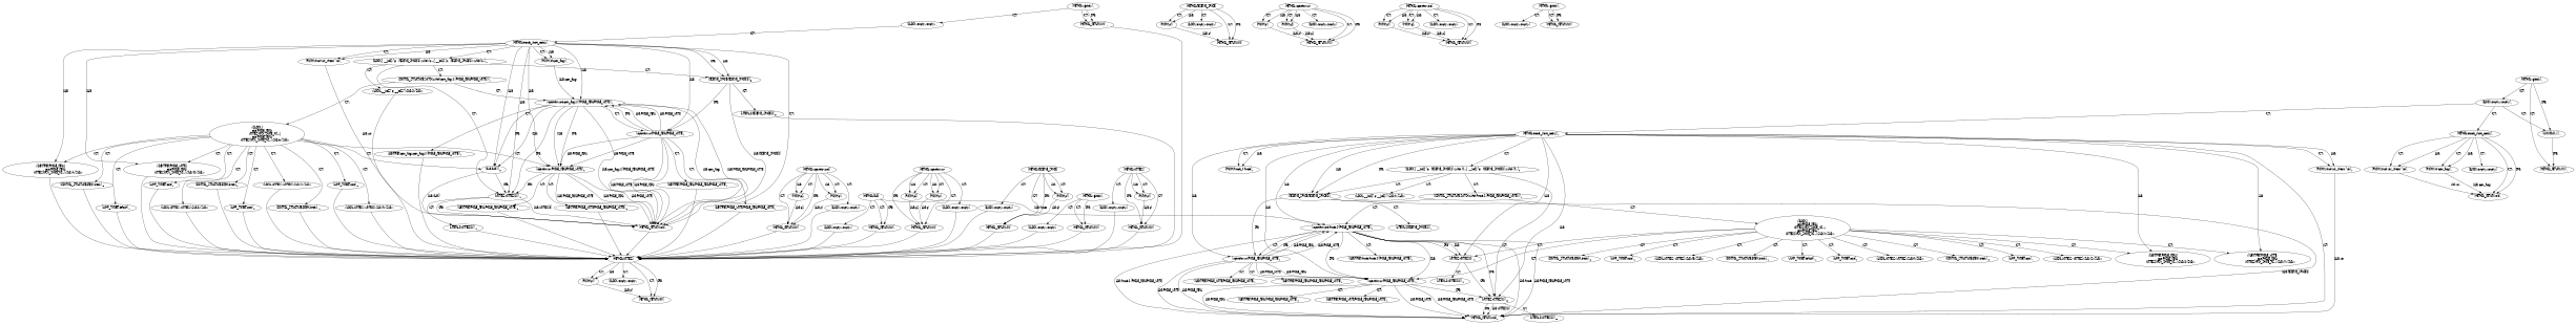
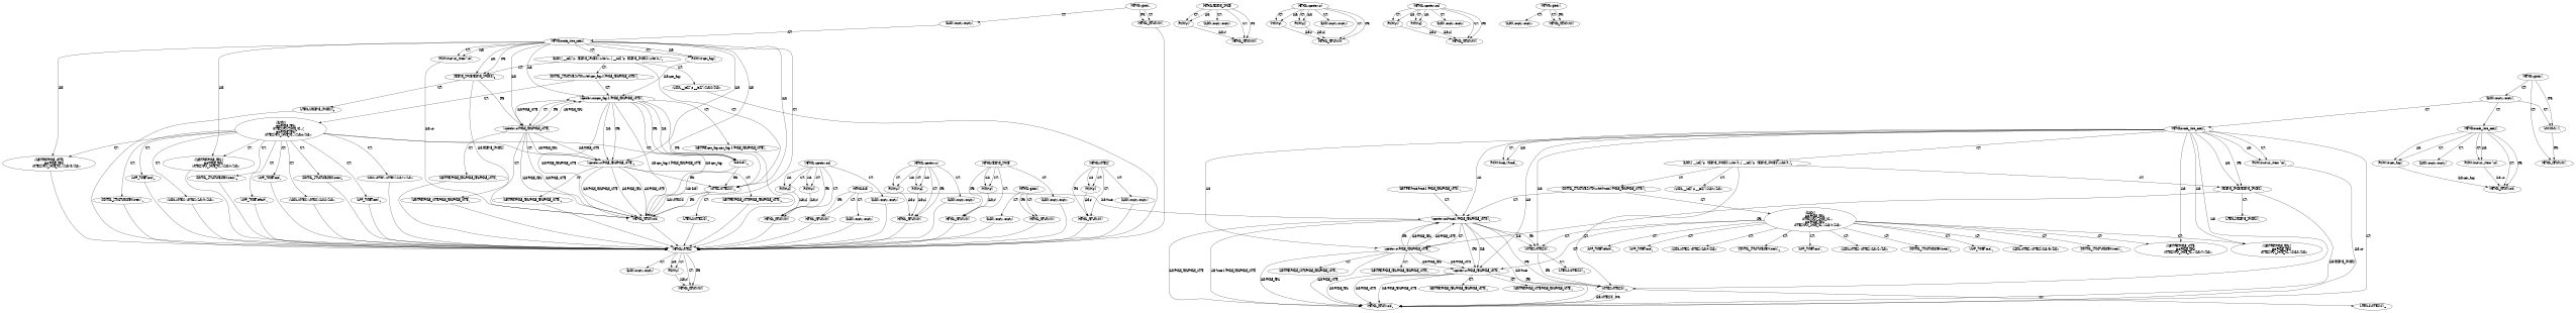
  digraph {
    fontname="Patrick Hand"
    node [fontname="Patrick Hand"]
    edge [fontname="Patrick Hand"]
    n1 [label=<(METHOD,WRITE32)>]
    n2 [label=<(PARAM,p1)>]
    n3 [label=<(BLOCK,&lt;empty&gt;,&lt;empty&gt;)>]
    n4 [label=<(METHOD_RETURN,ANY)>]
    n5 [label=<(METHOD,WRITE32)>]
    n6 [label=<(PARAM,p1)>]
    n7 [label=<(BLOCK,&lt;empty&gt;,&lt;empty&gt;)>]
    n8 [label=<(METHOD_RETURN,ANY)>]
    n9 [label=<(METHOD,&lt;global&gt;)<SUB>1</SUB>>]
    n10 [label=<(BLOCK,&lt;empty&gt;,&lt;empty&gt;)<SUB>1</SUB>>]
    n11 [label=<(METHOD_RETURN,ANY)<SUB>1</SUB>>]
    n12 [label=<(METHOD,encode_share_access)<SUB>1</SUB>>]
    n13 [label=<(PARAM,struct xdr_stream *xdr)<SUB>1</SUB>>]
    n14 [label=<(PARAM,int open_flags)<SUB>1</SUB>>]
    n15 [label=<(BLOCK,{  	__be32 *p;    	RESERVE_SPACE(8); 	switch (o...,{  	__be32 *p;    	RESERVE_SPACE(8); 	switch (o...)<SUB>2</SUB>>]
    n16 [label=<(RESERVE_SPACE,RESERVE_SPACE(8))<SUB>5</SUB>>]
    n17 [label=<(&lt;operator&gt;.and,open_flags &amp; (FMODE_READ|FMODE_WRITE))<SUB>6</SUB>>]
    n18 [label=<(&lt;operator&gt;.or,FMODE_READ|FMODE_WRITE)<SUB>6</SUB>>]
    n19 [label="<(IDENTIFIER,FMODE_READ,{\n 		case FMODE_READ:\n 			WRITE32(NFS4_SHARE_AC...)<SUB>7</SUB>>"]
    n20 [label="<(IDENTIFIER,FMODE_WRITE,{\n 		case FMODE_READ:\n 			WRITE32(NFS4_SHARE_AC...)<SUB>10</SUB>>"]
    n21 [label=<(&lt;operator&gt;.or,FMODE_READ|FMODE_WRITE)<SUB>13</SUB>>]
    n22 [label=<(BUG,BUG())<SUB>47</SUB>>]
    n23 [label=<(WRITE32,WRITE32(0))<SUB>19</SUB>>]
    n24 [label=<(METHOD_RETURN,void)<SUB>1</SUB>>]
    n25 [label="<(LOCAL,__be32* p: __be32*)<SUB>3</SUB>>"]
    n26 [label=<(CONTROL_STRUCTURE,SWITCH,switch(open_flags &amp; (FMODE_READ|FMODE_WRITE)))<SUB>6</SUB>>]
    n27 [label=<(LITERAL,8,RESERVE_SPACE(8))<SUB>5</SUB>>]
    n28 [label=<(IDENTIFIER,open_flags,open_flags &amp; (FMODE_READ|FMODE_WRITE))<SUB>6</SUB>>]
    n29 [label=<(IDENTIFIER,FMODE_READ,FMODE_READ|FMODE_WRITE)<SUB>6</SUB>>]
    n30 [label=<(IDENTIFIER,FMODE_WRITE,FMODE_READ|FMODE_WRITE)<SUB>6</SUB>>]
    n31 [label=<(IDENTIFIER,FMODE_READ,FMODE_READ|FMODE_WRITE)<SUB>13</SUB>>]
    n32 [label=<(IDENTIFIER,FMODE_WRITE,FMODE_READ|FMODE_WRITE)<SUB>13</SUB>>]
    n33 [label=<(LITERAL,0,WRITE32(0))<SUB>19</SUB>>]
    n34 [label="<(BLOCK,{\n 		case FMODE_READ:\n 			WRITE32(NFS4_SHARE_AC...,{\n 		case FMODE_READ:\n 			WRITE32(NFS4_SHARE_AC...)<SUB>6</SUB>>"]
    n35 [label=<(JUMP_TARGET,case)<SUB>7</SUB>>]
    n36 [label="<(LOCAL,WRITE32 : WRITE32)<SUB>8</SUB>>"]
    n37 [label=<(CONTROL_STRUCTURE,BREAK,break;)<SUB>9</SUB>>]
    n38 [label=<(JUMP_TARGET,case)<SUB>10</SUB>>]
    n39 [label="<(LOCAL,WRITE32 : WRITE32)<SUB>11</SUB>>"]
    n40 [label=<(CONTROL_STRUCTURE,BREAK,break;)<SUB>12</SUB>>]
    n41 [label=<(JUMP_TARGET,case)<SUB>13</SUB>>]
    n42 [label="<(LOCAL,WRITE32 : WRITE32)<SUB>14</SUB>>"]
    n43 [label=<(CONTROL_STRUCTURE,BREAK,break;)<SUB>15</SUB>>]
    n44 [label=<(JUMP_TARGET,default)<SUB>16</SUB>>]
    n45 [label=<(METHOD,&lt;operator&gt;.and)>]
    n46 [label=<(PARAM,p1)>]
    n47 [label=<(PARAM,p2)>]
    n48 [label=<(BLOCK,&lt;empty&gt;,&lt;empty&gt;)>]
    n49 [label=<(METHOD_RETURN,ANY)>]
    n50 [label=<(METHOD,BUG)>]
    n51 [label=<(BLOCK,&lt;empty&gt;,&lt;empty&gt;)>]
    n52 [label=<(METHOD_RETURN,ANY)>]
    n53 [label=<(&lt;operator&gt;.and,fmode &amp; (FMODE_READ|FMODE_WRITE))<SUB>7</SUB>>]
    n54 [label=<(METHOD,&lt;operator&gt;.or)>]
    n55 [label=<(PARAM,p1)>]
    n56 [label=<(PARAM,p2)>]
    n57 [label=<(BLOCK,&lt;empty&gt;,&lt;empty&gt;)>]
    n58 [label=<(METHOD_RETURN,ANY)>]
    n59 [label=<(METHOD,RESERVE_SPACE)>]
    n60 [label=<(PARAM,p1)>]
    n61 [label=<(BLOCK,&lt;empty&gt;,&lt;empty&gt;)>]
    n62 [label=<(METHOD_RETURN,ANY)>]
    n63 [label=<(METHOD,&lt;global&gt;)<SUB>1</SUB>>]
    n64 [label=<(BLOCK,&lt;empty&gt;,&lt;empty&gt;)>]
    n65 [label=<(METHOD_RETURN,ANY)>]
    n66 [label=<(METHOD,&lt;global&gt;)<SUB>1</SUB>>]
    n67 [label=<(BLOCK,&lt;empty&gt;,&lt;empty&gt;)<SUB>1</SUB>>]
    n68 [label=<(UNKNOWN,),))<SUB>1</SUB>>]
    n69 [label=<(METHOD_RETURN,ANY)<SUB>1</SUB>>]
    n70 [label=<(METHOD,encode_share_access)<SUB>1</SUB>>]
    n71 [label=<(METHOD,encode_share_access)<SUB>2</SUB>>]
    n72 [label=<(PARAM,struct xdr_stream *xdr)<SUB>1</SUB>>]
    n73 [label=<(PARAM,int open_flags)<SUB>1</SUB>>]
    n74 [label=<(BLOCK,&lt;empty&gt;,&lt;empty&gt;)>]
    n75 [label=<(METHOD_RETURN,void)<SUB>1</SUB>>]
    n76 [label=<(PARAM,struct xdr_stream *xdr)<SUB>2</SUB>>]
    n77 [label=<(PARAM,fmode_t fmode)<SUB>2</SUB>>]
    n78 [label=<(BLOCK,{  	__be32 *p;    	RESERVE_SPACE(8); 	switch (f...,{  	__be32 *p;    	RESERVE_SPACE(8); 	switch (f...)<SUB>3</SUB>>]
    n79 [label=<(RESERVE_SPACE,RESERVE_SPACE(8))<SUB>6</SUB>>]
    n80 [label=<(&lt;operator&gt;.or,FMODE_READ|FMODE_WRITE)<SUB>7</SUB>>]
    n81 [label="<(IDENTIFIER,FMODE_READ,{\n 		case FMODE_READ:\n 			WRITE32(NFS4_SHARE_AC...)<SUB>8</SUB>>"]
    n82 [label="<(IDENTIFIER,FMODE_WRITE,{\n 		case FMODE_READ:\n 			WRITE32(NFS4_SHARE_AC...)<SUB>11</SUB>>"]
    n83 [label=<(&lt;operator&gt;.or,FMODE_READ|FMODE_WRITE)<SUB>14</SUB>>]
    n84 [label=<(WRITE32,WRITE32(0))<SUB>18</SUB>>]
    n85 [label=<(WRITE32,WRITE32(0))<SUB>20</SUB>>]
    n86 [label=<(METHOD_RETURN,void)<SUB>2</SUB>>]
    n87 [label="<(LOCAL,__be32* p: __be32*)<SUB>4</SUB>>"]
    n88 [label=<(CONTROL_STRUCTURE,SWITCH,switch(fmode &amp; (FMODE_READ|FMODE_WRITE)))<SUB>7</SUB>>]
    n89 [label=<(LITERAL,8,RESERVE_SPACE(8))<SUB>6</SUB>>]
    n90 [label=<(IDENTIFIER,fmode,fmode &amp; (FMODE_READ|FMODE_WRITE))<SUB>7</SUB>>]
    n91 [label=<(IDENTIFIER,FMODE_READ,FMODE_READ|FMODE_WRITE)<SUB>7</SUB>>]
    n92 [label=<(IDENTIFIER,FMODE_WRITE,FMODE_READ|FMODE_WRITE)<SUB>7</SUB>>]
    n93 [label=<(IDENTIFIER,FMODE_READ,FMODE_READ|FMODE_WRITE)<SUB>14</SUB>>]
    n94 [label=<(IDENTIFIER,FMODE_WRITE,FMODE_READ|FMODE_WRITE)<SUB>14</SUB>>]
    n95 [label=<(LITERAL,0,WRITE32(0))<SUB>18</SUB>>]
    n96 [label=<(LITERAL,0,WRITE32(0))<SUB>20</SUB>>]
    n97 [label="<(BLOCK,{\n 		case FMODE_READ:\n 			WRITE32(NFS4_SHARE_AC...,{\n 		case FMODE_READ:\n 			WRITE32(NFS4_SHARE_AC...)<SUB>7</SUB>>"]
    n98 [label=<(JUMP_TARGET,case)<SUB>8</SUB>>]
    n99 [label="<(LOCAL,WRITE32 : WRITE32)<SUB>9</SUB>>"]
    n100 [label=<(CONTROL_STRUCTURE,BREAK,break;)<SUB>10</SUB>>]
    n101 [label=<(JUMP_TARGET,case)<SUB>11</SUB>>]
    n102 [label="<(LOCAL,WRITE32 : WRITE32)<SUB>12</SUB>>"]
    n103 [label=<(CONTROL_STRUCTURE,BREAK,break;)<SUB>13</SUB>>]
    n104 [label=<(JUMP_TARGET,case)<SUB>14</SUB>>]
    n105 [label="<(LOCAL,WRITE32 : WRITE32)<SUB>15</SUB>>"]
    n106 [label=<(CONTROL_STRUCTURE,BREAK,break;)<SUB>16</SUB>>]
    n107 [label=<(JUMP_TARGET,default)<SUB>17</SUB>>]
    n108 [label=<(METHOD,RESERVE_SPACE)>]
    n109 [label=<(PARAM,p1)>]
    n110 [label=<(BLOCK,&lt;empty&gt;,&lt;empty&gt;)>]
    n111 [label=<(METHOD_RETURN,ANY)>]
    n112 [label=<(METHOD,&lt;operator&gt;.or)>]
    n113 [label=<(PARAM,p1)>]
    n114 [label=<(PARAM,p2)>]
    n115 [label=<(BLOCK,&lt;empty&gt;,&lt;empty&gt;)>]
    n116 [label=<(METHOD_RETURN,ANY)>]
    n117 [label=<(METHOD,&lt;operator&gt;.and)>]
    n118 [label=<(PARAM,p1)>]
    n119 [label=<(PARAM,p2)>]
    n120 [label=<(BLOCK,&lt;empty&gt;,&lt;empty&gt;)>]
    n121 [label=<(METHOD_RETURN,ANY)>]
    n122 [label=<(METHOD,&lt;global&gt;)<SUB>1</SUB>>]
    n123 [label=<(BLOCK,&lt;empty&gt;,&lt;empty&gt;)>]
    n124 [label=<(METHOD_RETURN,ANY)>]
    n1 -> n2 [label="AST: "]
    n1 -> n2 [label="DDG: "]
    n1 -> n3 [label="AST: "]
    n1 -> n4 [label="AST: "]
    n1 -> n4 [label="CFG: "]
    n2 -> n4 [label="DDG: p1"]
    n3 -> n5
    n4 -> n5
    n5 -> n6 [label="AST: "]
    n5 -> n6 [label="DDG: "]
    n5 -> n7 [label="AST: "]
    n5 -> n8 [label="AST: "]
    n5 -> n8 [label="CFG: "]
    n6 -> n8 [label="DDG: p1"]
    n9 -> n10 [label="AST: "]
    n9 -> n11 [label="AST: "]
    n9 -> n11 [label="CFG: "]
    n10 -> n12 [label="AST: "]
    n11 -> n5
    n12 -> n13 [label="AST: "]
    n12 -> n13 [label="DDG: "]
    n12 -> n14 [label="AST: "]
    n12 -> n14 [label="DDG: "]
    n12 -> n15 [label="AST: "]
    n12 -> n16 [label="CFG: "]
    n12 -> n16 [label="DDG: "]
    n12 -> n17 [label="DDG: "]
    n12 -> n18 [label="DDG: "]
    n12 -> n19 [label="DDG: "]
    n12 -> n20 [label="DDG: "]
    n12 -> n21 [label="DDG: "]
    n12 -> n22 [label="DDG: "]
    n12 -> n23 [label="DDG: "]
    n12 -> n24 [label="AST: "]
    n13 -> n24 [label="DDG: xdr"]
    n14 -> n17 [label="DDG: open_flags"]
    n15 -> n16 [label="AST: "]
    n15 -> n23 [label="AST: "]
    n15 -> n25 [label="AST: "]
    n15 -> n26 [label="AST: "]
    n16 -> n18 [label="CFG: "]
    n16 -> n24 [label="DDG: RESERVE_SPACE(8)"]
    n16 -> n27 [label="AST: "]
    n17 -> n18 [label="AST: "]
    n17 -> n21 [label="CFG: "]
    n17 -> n21 [label="CDG: "]
    n17 -> n22 [label="CFG: "]
    n17 -> n22 [label="CDG: "]
    n17 -> n23 [label="CFG: "]
    n17 -> n24 [label="DDG: open_flags"]
    n17 -> n24 [label="DDG: FMODE_READ|FMODE_WRITE"]
    n17 -> n24 [label="DDG: open_flags &amp; (FMODE_READ|FMODE_WRITE)"]
    n17 -> n28 [label="AST: "]
    n18 -> n17 [label="CFG: "]
    n18 -> n17 [label="DDG: FMODE_READ"]
    n18 -> n17 [label="DDG: FMODE_WRITE"]
    n18 -> n21 [label="DDG: FMODE_READ"]
    n18 -> n21 [label="DDG: FMODE_WRITE"]
    n18 -> n24 [label="DDG: FMODE_READ"]
    n18 -> n24 [label="DDG: FMODE_WRITE"]
    n18 -> n29 [label="AST: "]
    n18 -> n30 [label="AST: "]
    n19 -> n5
    n20 -> n5
    n21 -> n23 [label="CFG: "]
    n21 -> n24 [label="DDG: FMODE_READ"]
    n21 -> n24 [label="DDG: FMODE_WRITE"]
    n21 -> n24 [label="DDG: FMODE_READ|FMODE_WRITE"]
    n21 -> n31 [label="AST: "]
    n21 -> n32 [label="AST: "]
    n22 -> n23 [label="CFG: "]
    n22 -> n24 [label="DDG: BUG()"]
    n23 -> n24 [label="CFG: "]
    n23 -> n24 [label="DDG: WRITE32(0)"]
    n23 -> n33 [label="AST: "]
    n24 -> n5
    n25 -> n5
    n26 -> n17 [label="AST: "]
    n26 -> n34 [label="AST: "]
    n27 -> n5
    n28 -> n5
    n29 -> n5
    n30 -> n5
    n31 -> n5
    n32 -> n5
    n33 -> n5
    n34 -> n19 [label="AST: "]
    n34 -> n20 [label="AST: "]
    n34 -> n21 [label="AST: "]
    n34 -> n22 [label="AST: "]
    n34 -> n35 [label="AST: "]
    n34 -> n36 [label="AST: "]
    n34 -> n37 [label="AST: "]
    n34 -> n38 [label="AST: "]
    n34 -> n39 [label="AST: "]
    n34 -> n40 [label="AST: "]
    n34 -> n41 [label="AST: "]
    n34 -> n42 [label="AST: "]
    n34 -> n43 [label="AST: "]
    n34 -> n44 [label="AST: "]
    n35 -> n5
    n36 -> n5
    n37 -> n5
    n38 -> n5
    n39 -> n5
    n40 -> n5
    n41 -> n5
    n42 -> n5
    n43 -> n5
    n44 -> n5
    n45 -> n46 [label="AST: "]
    n45 -> n46 [label="DDG: "]
    n45 -> n47 [label="AST: "]
    n45 -> n47 [label="DDG: "]
    n45 -> n48 [label="AST: "]
    n45 -> n49 [label="AST: "]
    n45 -> n49 [label="CFG: "]
    n46 -> n49 [label="DDG: p1"]
    n47 -> n49 [label="DDG: p2"]
    n48 -> n5
    n49 -> n5
    n50 -> n51 [label="AST: "]
    n50 -> n52 [label="AST: "]
    n50 -> n52 [label="CFG: "]
    n50 -> n53 [label="DDG: fmode"]
    n51 -> n5
    n52 -> n5
    n53 -> n80 [label="AST: "]
    n53 -> n83 [label="CFG: "]
    n53 -> n83 [label="CDG: "]
    n53 -> n84 [label="CFG: "]
    n53 -> n84 [label="CDG: "]
    n53 -> n85 [label="CFG: "]
    n53 -> n86 [label="DDG: fmode"]
    n53 -> n86 [label="DDG: FMODE_READ|FMODE_WRITE"]
    n53 -> n86 [label="DDG: fmode &amp; (FMODE_READ|FMODE_WRITE)"]
-   n53 -> n90 [label="AST: "]
+   n90 -> n53 [label="AST: "]
    n54 -> n55 [label="AST: "]
    n54 -> n55 [label="DDG: "]
    n54 -> n56 [label="AST: "]
    n54 -> n56 [label="DDG: "]
    n54 -> n57 [label="AST: "]
    n54 -> n58 [label="AST: "]
    n54 -> n58 [label="CFG: "]
    n55 -> n58 [label="DDG: p1"]
    n56 -> n58 [label="DDG: p2"]
    n57 -> n5
    n58 -> n5
    n59 -> n60 [label="AST: "]
    n59 -> n60 [label="DDG: "]
    n59 -> n61 [label="AST: "]
    n59 -> n62 [label="AST: "]
    n59 -> n62 [label="CFG: "]
    n60 -> n62 [label="DDG: p1"]
    n61 -> n5
    n62 -> n5
    n63 -> n64 [label="AST: "]
    n63 -> n65 [label="AST: "]
    n63 -> n65 [label="CFG: "]
    n64 -> n5
    n65 -> n5
    n66 -> n67 [label="AST: "]
    n66 -> n68 [label="CFG: "]
    n66 -> n69 [label="AST: "]
    n67 -> n68 [label="AST: "]
    n67 -> n70 [label="AST: "]
    n67 -> n71 [label="AST: "]
    n68 -> n69 [label="CFG: "]
    n70 -> n72 [label="AST: "]
    n70 -> n72 [label="DDG: "]
    n70 -> n73 [label="AST: "]
    n70 -> n73 [label="DDG: "]
    n70 -> n74 [label="AST: "]
    n70 -> n75 [label="AST: "]
    n70 -> n75 [label="CFG: "]
    n71 -> n53 [label="DDG: "]
    n71 -> n76 [label="AST: "]
    n71 -> n76 [label="DDG: "]
    n71 -> n77 [label="AST: "]
    n71 -> n77 [label="DDG: "]
    n71 -> n78 [label="AST: "]
    n71 -> n79 [label="CFG: "]
    n71 -> n79 [label="DDG: "]
    n71 -> n80 [label="DDG: "]
    n71 -> n81 [label="DDG: "]
    n71 -> n82 [label="DDG: "]
    n71 -> n83 [label="DDG: "]
    n71 -> n84 [label="DDG: "]
    n71 -> n85 [label="DDG: "]
    n71 -> n86 [label="AST: "]
    n72 -> n75 [label="DDG: xdr"]
    n73 -> n75 [label="DDG: open_flags"]
    n76 -> n86 [label="DDG: xdr"]
    n78 -> n79 [label="AST: "]
    n78 -> n85 [label="AST: "]
    n78 -> n87 [label="AST: "]
    n78 -> n88 [label="AST: "]
    n79 -> n80 [label="CFG: "]
    n79 -> n86 [label="DDG: RESERVE_SPACE(8)"]
    n79 -> n89 [label="AST: "]
    n80 -> n53 [label="CFG: "]
    n80 -> n53 [label="DDG: FMODE_READ"]
    n80 -> n53 [label="DDG: FMODE_WRITE"]
    n80 -> n83 [label="DDG: FMODE_READ"]
    n80 -> n83 [label="DDG: FMODE_WRITE"]
    n80 -> n86 [label="DDG: FMODE_READ"]
    n80 -> n86 [label="DDG: FMODE_WRITE"]
    n80 -> n91 [label="AST: "]
    n80 -> n92 [label="AST: "]
    n83 -> n85 [label="CFG: "]
    n83 -> n86 [label="DDG: FMODE_READ"]
    n83 -> n86 [label="DDG: FMODE_WRITE"]
    n83 -> n86 [label="DDG: FMODE_READ|FMODE_WRITE"]
    n83 -> n93 [label="AST: "]
    n83 -> n94 [label="AST: "]
    n84 -> n85 [label="CFG: "]
    n84 -> n95 [label="AST: "]
    n85 -> n86 [label="CFG: "]
    n85 -> n86 [label="DDG: WRITE32(0)"]
    n85 -> n96 [label="AST: "]
    n88 -> n53 [label="AST: "]
    n88 -> n97 [label="AST: "]
    n97 -> n81 [label="AST: "]
    n97 -> n82 [label="AST: "]
    n97 -> n83 [label="AST: "]
    n97 -> n84 [label="AST: "]
    n97 -> n98 [label="AST: "]
    n97 -> n99 [label="AST: "]
    n97 -> n100 [label="AST: "]
    n97 -> n101 [label="AST: "]
    n97 -> n102 [label="AST: "]
    n97 -> n103 [label="AST: "]
    n97 -> n104 [label="AST: "]
    n97 -> n105 [label="AST: "]
    n97 -> n106 [label="AST: "]
    n97 -> n107 [label="AST: "]
    n108 -> n109 [label="AST: "]
    n108 -> n109 [label="DDG: "]
    n108 -> n110 [label="AST: "]
    n108 -> n111 [label="AST: "]
    n108 -> n111 [label="CFG: "]
    n109 -> n111 [label="DDG: p1"]
    n112 -> n113 [label="AST: "]
    n112 -> n113 [label="DDG: "]
    n112 -> n114 [label="AST: "]
    n112 -> n114 [label="DDG: "]
    n112 -> n115 [label="AST: "]
    n112 -> n116 [label="AST: "]
    n112 -> n116 [label="CFG: "]
    n113 -> n116 [label="DDG: p1"]
    n114 -> n116 [label="DDG: p2"]
    n117 -> n118 [label="AST: "]
    n117 -> n118 [label="DDG: "]
    n117 -> n119 [label="AST: "]
    n117 -> n119 [label="DDG: "]
    n117 -> n120 [label="AST: "]
    n117 -> n121 [label="AST: "]
    n117 -> n121 [label="CFG: "]
    n118 -> n121 [label="DDG: p1"]
    n119 -> n121 [label="DDG: p2"]
    n122 -> n123 [label="AST: "]
    n122 -> n124 [label="AST: "]
    n122 -> n124 [label="CFG: "]
  }
